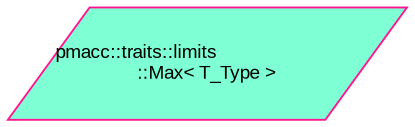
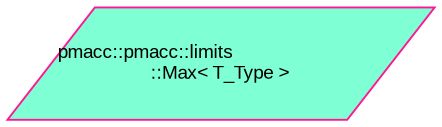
  digraph {
    rankdir=TB
    fontname="Liberation Sans"
-   n1 [color=deeppink fillcolor=aquamarine fontname="Liberation Sans" fontsize=10 height=0.2 label="pmacc::traits::limits\l::Max\< T_Type \>" shape=parallelogram style=filled width=0.4]
+   n1 [color=deeppink fillcolor=aquamarine fontname="Liberation Sans" fontsize=10 height=0.2 label="pmacc::pmacc::limits\l::Max\< T_Type \>" shape=parallelogram style=filled width=0.4]
  }
